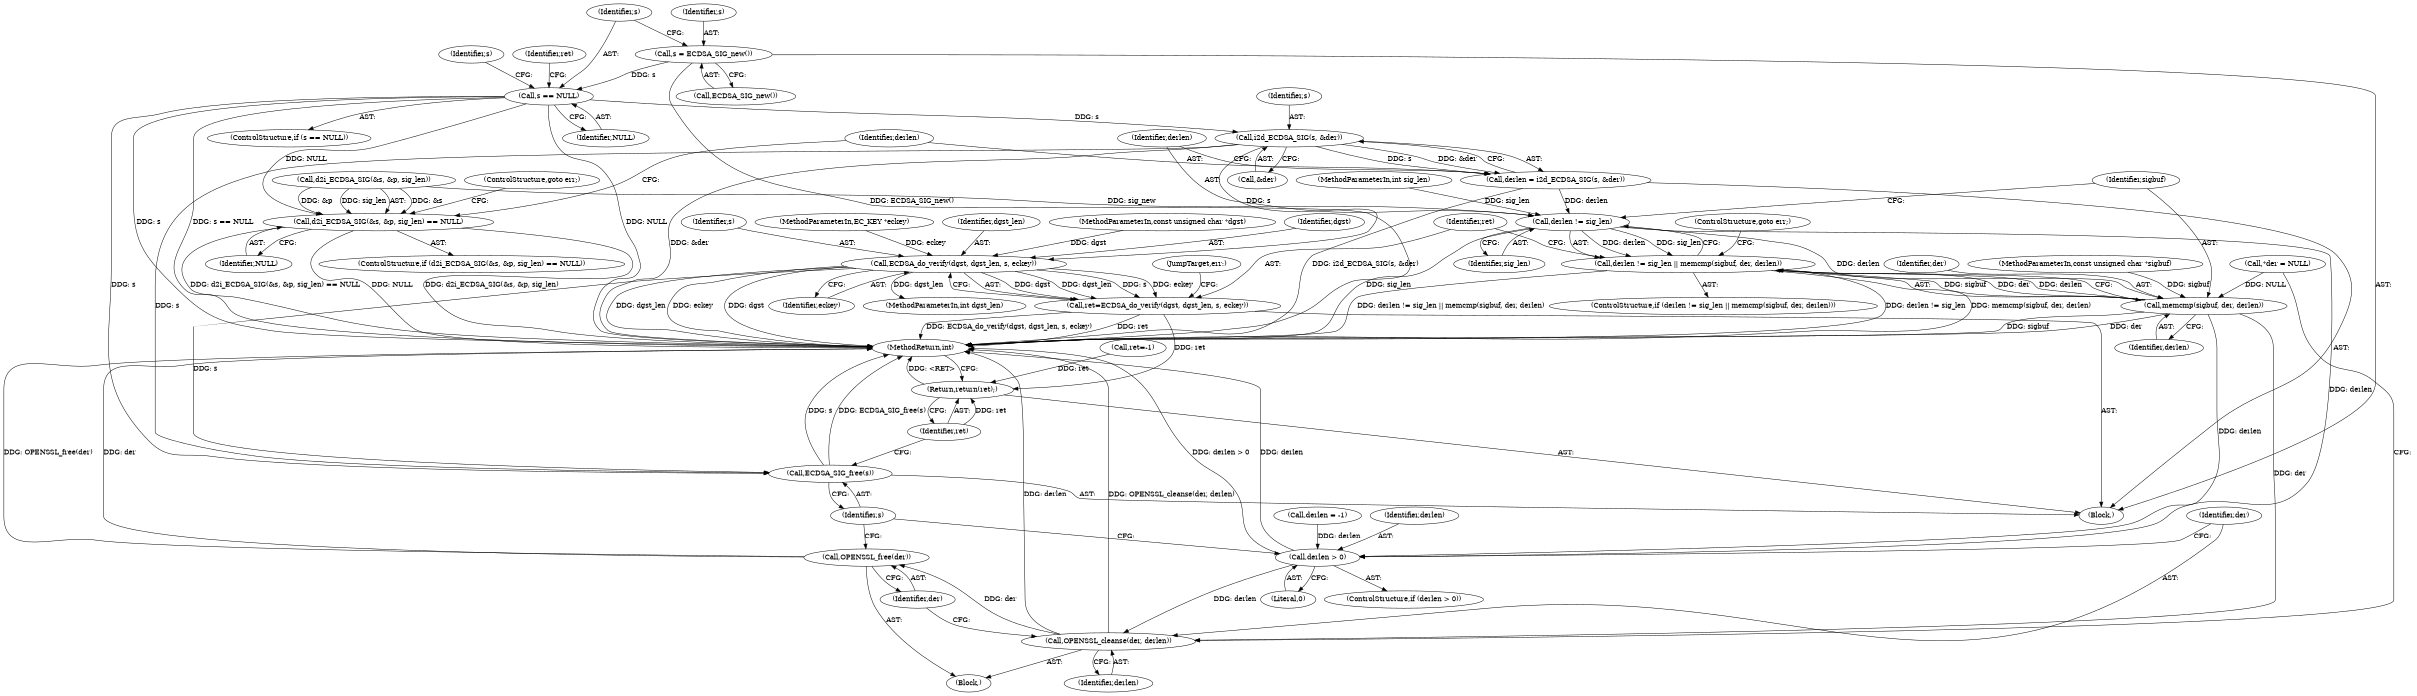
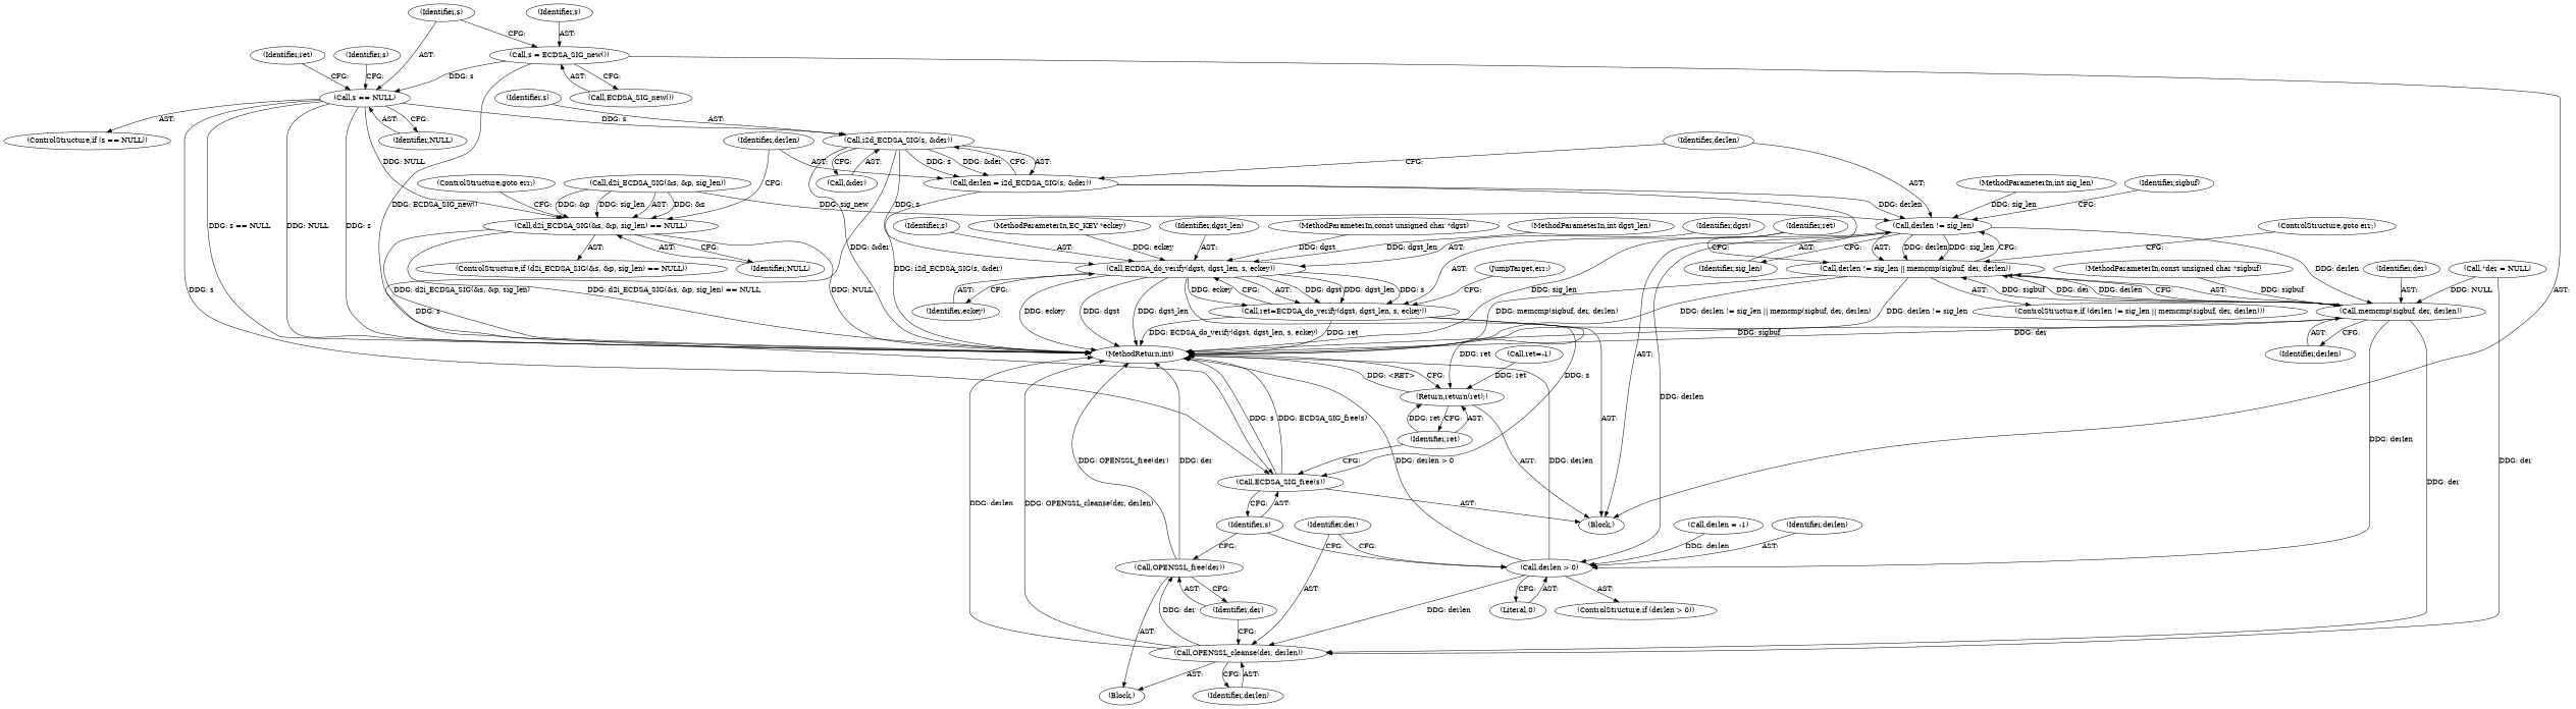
  digraph {
    n1 [label="(Call,s = ECDSA_SIG_new())"]
    n2 [label="(Call,s == NULL)"]
    n3 [label="(Call,ECDSA_SIG_new())"]
    n4 [label="(Block,)"]
    n5 [label="(MethodReturn,int)"]
    n6 [label="(Call,d2i_ECDSA_SIG(&s, &p, sig_len) == NULL)"]
    n7 [label="(Call,i2d_ECDSA_SIG(s, &der))"]
    n8 [label="(Call,ECDSA_SIG_free(s))"]
    n9 [label="(Identifier,NULL)"]
    n10 [label="(ControlStructure,if (s == NULL))"]
    n11 [label="(Return,return(ret);)"]
    n12 [label="(ControlStructure,if (d2i_ECDSA_SIG(&s, &p, sig_len) == NULL))"]
    n13 [label="(Identifier,NULL)"]
    n14 [label="(Call,derlen = i2d_ECDSA_SIG(s, &der))"]
    n15 [label="(Call,ECDSA_do_verify(dgst, dgst_len, s, eckey))"]
    n16 [label="(Call,&der)"]
    n17 [label="(Identifier,s)"]
    n18 [label="(Call,derlen != sig_len)"]
    n19 [label="(Call,ret=ECDSA_do_verify(dgst, dgst_len, s, eckey))"]
    n20 [label="(Identifier,eckey)"]
    n21 [label="(Call,derlen != sig_len || memcmp(sigbuf, der, derlen))"]
    n22 [label="(Call,memcmp(sigbuf, der, derlen))"]
    n23 [label="(Call,derlen > 0)"]
    n24 [label="(Identifier,sig_len)"]
    n25 [label="(ControlStructure,if (derlen != sig_len || memcmp(sigbuf, der, derlen)))"]
    n26 [label="(Call,OPENSSL_cleanse(der, derlen))"]
    n27 [label="(Identifier,derlen)"]
    n28 [label="(ControlStructure,if (derlen > 0))"]
    n29 [label="(Literal,0)"]
    n30 [label="(Call,OPENSSL_free(der))"]
    n31 [label="(Block,)"]
    n32 [label="(Identifier,derlen)"]
    n33 [label="(Identifier,der)"]
    n34 [label="(Identifier,ret)"]
    n35 [label="(Identifier,s)"]
    n36 [label="(Call,d2i_ECDSA_SIG(&s, &p, sig_len))"]
    n37 [label="(Call,derlen = -1)"]
    n38 [label="(JumpTarget,err:)"]
    n39 [label="(Identifier,der)"]
    n40 [label="(MethodParameterIn,int sig_len)"]
    n41 [label="(Identifier,sigbuf)"]
    n42 [label="(ControlStructure,goto err;)"]
    n43 [label="(MethodParameterIn,const unsigned char *sigbuf)"]
    n44 [label="(Identifier,derlen)"]
    n45 [label="(Identifier,dgst_len)"]
    n46 [label="(MethodParameterIn,const unsigned char *dgst)"]
    n47 [label="(Call,*der = NULL)"]
    n48 [label="(Identifier,derlen)"]
    n49 [label="(MethodParameterIn,int dgst_len)"]
    n50 [label="(Identifier,s)"]
    n51 [label="(Identifier,s)"]
    n52 [label="(Identifier,dgst)"]
    n53 [label="(Identifier,s)"]
    n54 [label="(Identifier,ret)"]
    n55 [label="(Call,ret=-1)"]
    n56 [label="(Identifier,s)"]
    n57 [label="(MethodParameterIn,EC_KEY *eckey)"]
    n58 [label="(Identifier,der)"]
    n59 [label="(Identifier,ret)"]
    n60 [label="(ControlStructure,goto err;)"]
    n61 [label="(Identifier,derlen)"]
    n1 -> n2 [label="DDG: s"]
    n1 -> n3 [label="CFG: "]
    n1 -> n4 [label="AST: "]
    n1 -> n5 [label="DDG: ECDSA_SIG_new()"]
    n2 -> n5 [label="DDG: s == NULL"]
    n2 -> n5 [label="DDG: NULL"]
    n2 -> n5 [label="DDG: s"]
    n2 -> n6 [label="DDG: NULL"]
    n2 -> n7 [label="DDG: s"]
    n2 -> n8 [label="DDG: s"]
    n2 -> n9 [label="CFG: "]
    n2 -> n10 [label="AST: "]
    n3 -> n1 [label="AST: "]
    n5 -> n11 [label="CFG: "]
    n6 -> n5 [label="DDG: NULL"]
    n6 -> n5 [label="DDG: d2i_ECDSA_SIG(&s, &p, sig_len)"]
    n6 -> n5 [label="DDG: d2i_ECDSA_SIG(&s, &p, sig_len) == NULL"]
    n6 -> n12 [label="AST: "]
    n6 -> n13 [label="CFG: "]
    n7 -> n5 [label="DDG: &der"]
    n7 -> n8 [label="DDG: s"]
    n7 -> n14 [label="AST: "]
    n7 -> n14 [label="DDG: s"]
    n7 -> n14 [label="DDG: &der"]
    n7 -> n15 [label="DDG: s"]
    n7 -> n16 [label="CFG: "]
    n8 -> n4 [label="AST: "]
    n8 -> n5 [label="DDG: ECDSA_SIG_free(s)"]
    n8 -> n5 [label="DDG: s"]
    n8 -> n17 [label="CFG: "]
    n9 -> n2 [label="AST: "]
    n11 -> n4 [label="AST: "]
    n11 -> n5 [label="DDG: <RET>"]
    n11 -> n34 [label="CFG: "]
    n13 -> n6 [label="AST: "]
    n14 -> n4 [label="AST: "]
    n14 -> n5 [label="DDG: i2d_ECDSA_SIG(s, &der)"]
    n14 -> n7 [label="CFG: "]
    n14 -> n18 [label="DDG: derlen"]
    n15 -> n5 [label="DDG: eckey"]
    n15 -> n5 [label="DDG: dgst"]
    n15 -> n5 [label="DDG: dgst_len"]
    n15 -> n8 [label="DDG: s"]
    n15 -> n19 [label="AST: "]
    n15 -> n19 [label="DDG: dgst"]
    n15 -> n19 [label="DDG: dgst_len"]
    n15 -> n19 [label="DDG: s"]
    n15 -> n19 [label="DDG: eckey"]
    n15 -> n20 [label="CFG: "]
    n16 -> n7 [label="AST: "]
    n17 -> n8 [label="AST: "]
    n17 -> n23 [label="CFG: "]
    n17 -> n30 [label="CFG: "]
    n18 -> n5 [label="DDG: sig_len"]
    n18 -> n21 [label="AST: "]
    n18 -> n21 [label="DDG: derlen"]
    n18 -> n21 [label="DDG: sig_len"]
    n18 -> n22 [label="DDG: derlen"]
    n18 -> n23 [label="DDG: derlen"]
    n18 -> n24 [label="CFG: "]
    n19 -> n4 [label="AST: "]
    n19 -> n5 [label="DDG: ret"]
    n19 -> n5 [label="DDG: ECDSA_do_verify(dgst, dgst_len, s, eckey)"]
    n19 -> n11 [label="DDG: ret"]
    n19 -> n15 [label="CFG: "]
    n20 -> n15 [label="AST: "]
    n21 -> n5 [label="DDG: derlen != sig_len || memcmp(sigbuf, der, derlen)"]
    n21 -> n5 [label="DDG: derlen != sig_len"]
    n21 -> n5 [label="DDG: memcmp(sigbuf, der, derlen)"]
    n21 -> n18 [label="CFG: "]
    n21 -> n22 [label="CFG: "]
    n21 -> n25 [label="AST: "]
    n22 -> n5 [label="DDG: der"]
    n22 -> n5 [label="DDG: sigbuf"]
    n22 -> n21 [label="AST: "]
    n22 -> n21 [label="DDG: sigbuf"]
    n22 -> n21 [label="DDG: der"]
    n22 -> n21 [label="DDG: derlen"]
    n22 -> n23 [label="DDG: derlen"]
    n22 -> n26 [label="DDG: der"]
    n22 -> n27 [label="CFG: "]
    n23 -> n5 [label="DDG: derlen > 0"]
    n23 -> n5 [label="DDG: derlen"]
    n23 -> n26 [label="DDG: derlen"]
    n23 -> n28 [label="AST: "]
    n23 -> n29 [label="CFG: "]
    n24 -> n18 [label="AST: "]
    n26 -> n5 [label="DDG: derlen"]
    n26 -> n5 [label="DDG: OPENSSL_cleanse(der, derlen)"]
    n26 -> n30 [label="DDG: der"]
    n26 -> n31 [label="AST: "]
    n26 -> n32 [label="CFG: "]
    n27 -> n22 [label="AST: "]
    n29 -> n23 [label="AST: "]
    n30 -> n5 [label="DDG: OPENSSL_free(der)"]
    n30 -> n5 [label="DDG: der"]
    n30 -> n31 [label="AST: "]
    n30 -> n33 [label="CFG: "]
    n32 -> n26 [label="AST: "]
    n33 -> n26 [label="CFG: "]
    n33 -> n30 [label="AST: "]
    n34 -> n8 [label="CFG: "]
    n34 -> n11 [label="AST: "]
    n34 -> n11 [label="DDG: ret"]
    n35 -> n1 [label="AST: "]
    n36 -> n6 [label="AST: "]
    n36 -> n6 [label="DDG: &s"]
    n36 -> n6 [label="DDG: &p"]
    n36 -> n6 [label="DDG: sig_len"]
    n36 -> n18 [label="DDG: sig_new"]
    n37 -> n23 [label="DDG: derlen"]
    n38 -> n19 [label="CFG: "]
    n39 -> n22 [label="AST: "]
    n40 -> n18 [label="DDG: sig_len"]
    n41 -> n18 [label="CFG: "]
-   n41 -> n22 [label="AST: "]
    n42 -> n21 [label="CFG: "]
    n43 -> n22 [label="DDG: sigbuf"]
    n44 -> n14 [label="CFG: "]
    n44 -> n18 [label="AST: "]
    n45 -> n15 [label="AST: "]
    n46 -> n15 [label="DDG: dgst"]
    n47 -> n22 [label="DDG: NULL"]
-   n47 -> n26 [label="CFG: "]
+   n47 -> n26 [label="DDG: der"]
    n48 -> n23 [label="AST: "]
-   n15 -> n49 [label="DDG: dgst_len"]
+   n49 -> n15 [label="DDG: dgst_len"]
    n50 -> n2 [label="CFG: "]
    n51 -> n7 [label="AST: "]
    n52 -> n15 [label="AST: "]
    n53 -> n15 [label="AST: "]
    n54 -> n2 [label="CFG: "]
    n55 -> n11 [label="DDG: ret"]
    n56 -> n1 [label="CFG: "]
    n56 -> n2 [label="AST: "]
    n57 -> n15 [label="DDG: eckey"]
    n58 -> n23 [label="CFG: "]
    n58 -> n26 [label="AST: "]
    n59 -> n19 [label="AST: "]
    n59 -> n21 [label="CFG: "]
    n60 -> n6 [label="CFG: "]
    n61 -> n6 [label="CFG: "]
    n61 -> n14 [label="AST: "]
  }
